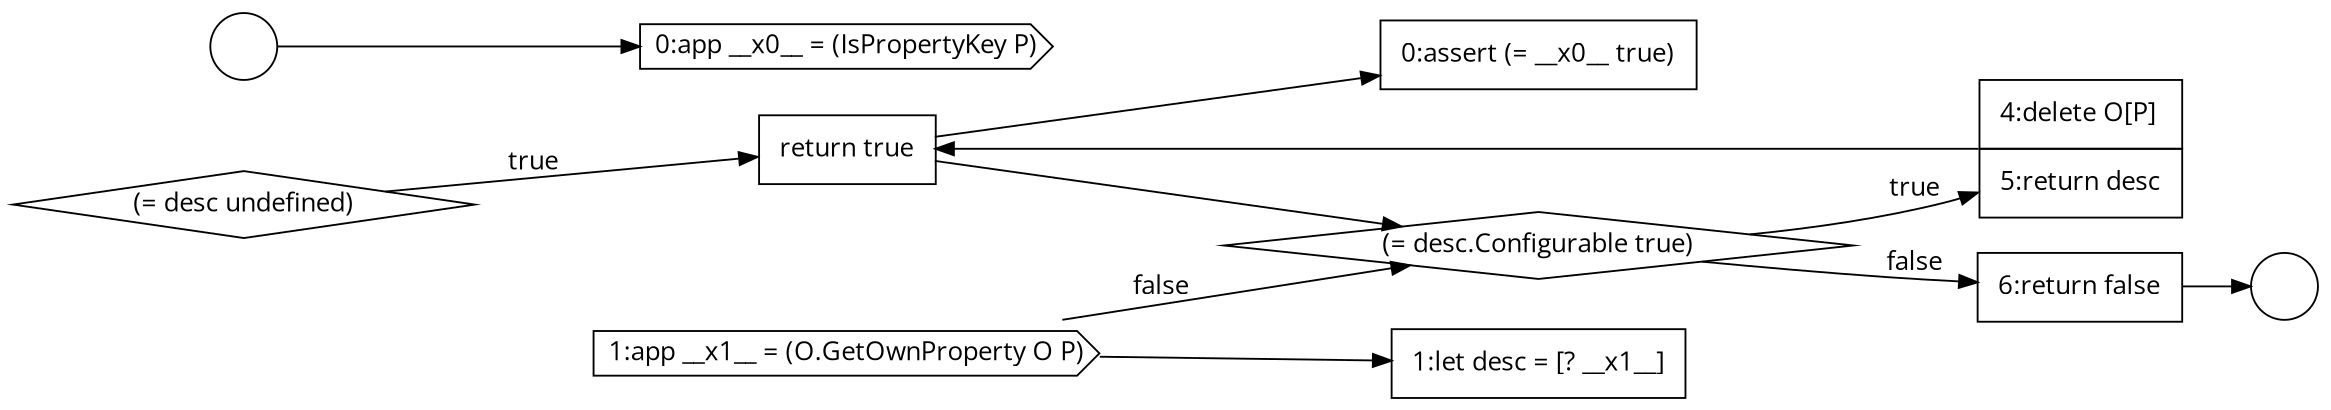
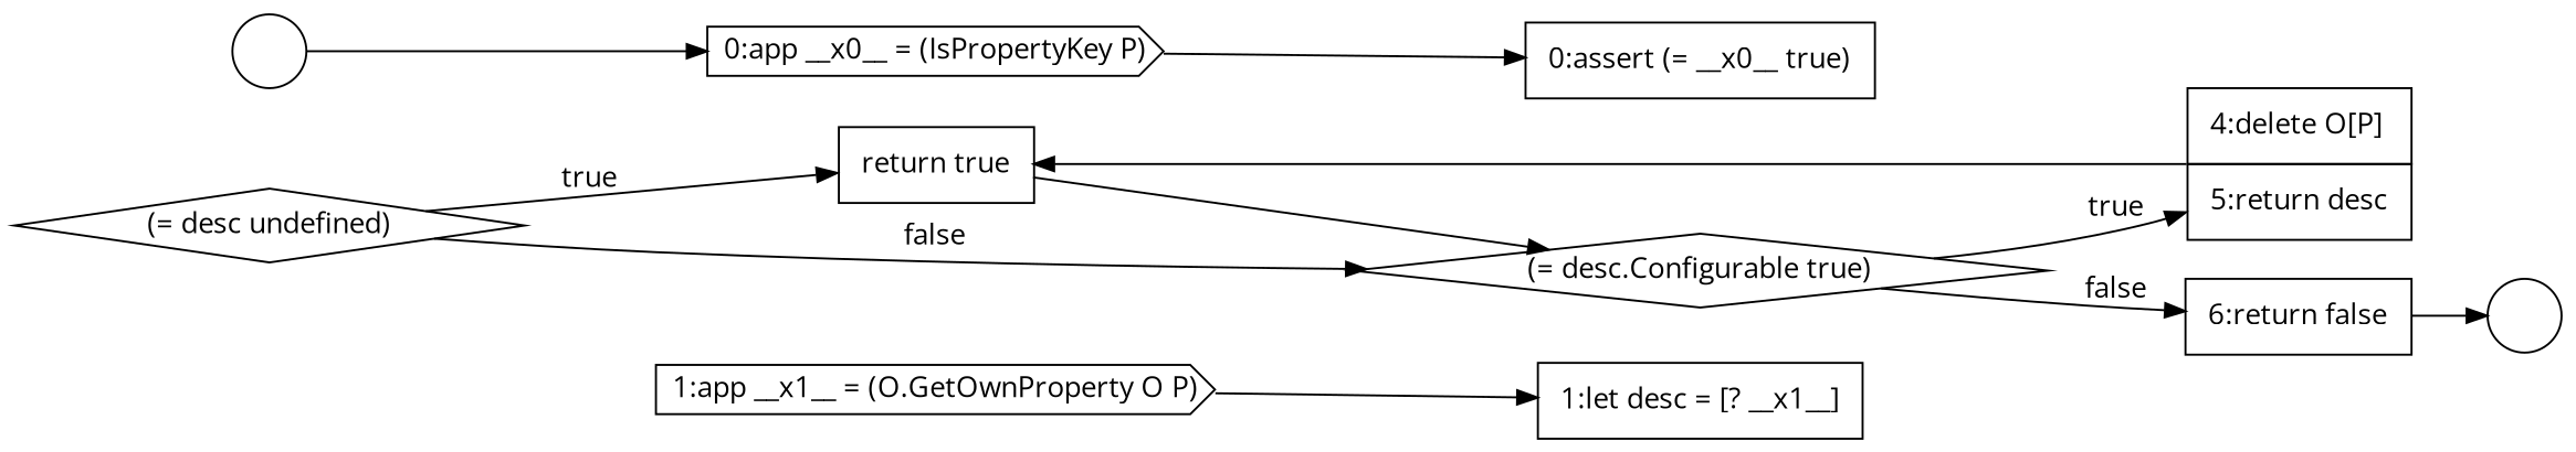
  digraph {
    fontname="Open Sans"
    rankdir=LR
    node [color=black fillcolor=white fontname="Open Sans" shape=none style=filled]
    edge [color=black fontname="Open Sans"]
    n1 [label=<<font color="black">0:app __x0__ = (IsPropertyKey P)</font>> shape=cds]
    n2 [label=<<font color="black">     <table border="0" cellborder="1" cellspacing="0" cellpadding="10">       <tr><td align="left">0:assert (= __x0__ true)</td></tr>     </table>   </font>> margin=0]
    n3 [label=<<font color="black">     <table border="0" cellborder="1" cellspacing="0" cellpadding="10">       <tr><td align="left">1:let desc = [? __x1__]</td></tr>     </table>   </font>> margin=0]
    n4 [label=<<font color="black">(= desc undefined)</font>> shape=diamond]
    n5 [label=<<font color="black">     <table border="0" cellborder="1" cellspacing="0" cellpadding="10">       <tr><td align="left">return true</td></tr>     </table>   </font>> margin=0]
    n6 [label=<<font color="black">(= desc.Configurable true)</font>> shape=diamond]
    n7 [label=<<font color="black">     <table border="0" cellborder="1" cellspacing="0" cellpadding="10">       <tr><td align="left">6:return false</td></tr>     </table>   </font>> margin=0]
    n8 [label=" " shape=circle]
    n9 [label=<<font color="black">     <table border="0" cellborder="1" cellspacing="0" cellpadding="10">       <tr><td align="left">4:delete O[P]</td></tr>       <tr><td align="left">5:return desc</td></tr>     </table>   </font>> margin=0]
    n10 [label=" " shape=circle]
    n11 [label=<<font color="black">1:app __x1__ = (O.GetOwnProperty O P)</font>> shape=cds]
-   n5 -> n2
+   n1 -> n2
    n4 -> n5 [label=<<font color="black">true</font>>]
-   n11 -> n6 [label=<<font color="black">false</font>>]
+   n4 -> n6 [label=<<font color="black">false</font>>]
    n5 -> n6
    n6 -> n7 [label=<<font color="black">false</font>>]
    n6 -> n9 [label=<<font color="black">true</font>>]
    n7 -> n8
    n9 -> n5
    n10 -> n1
    n11 -> n3
  }
